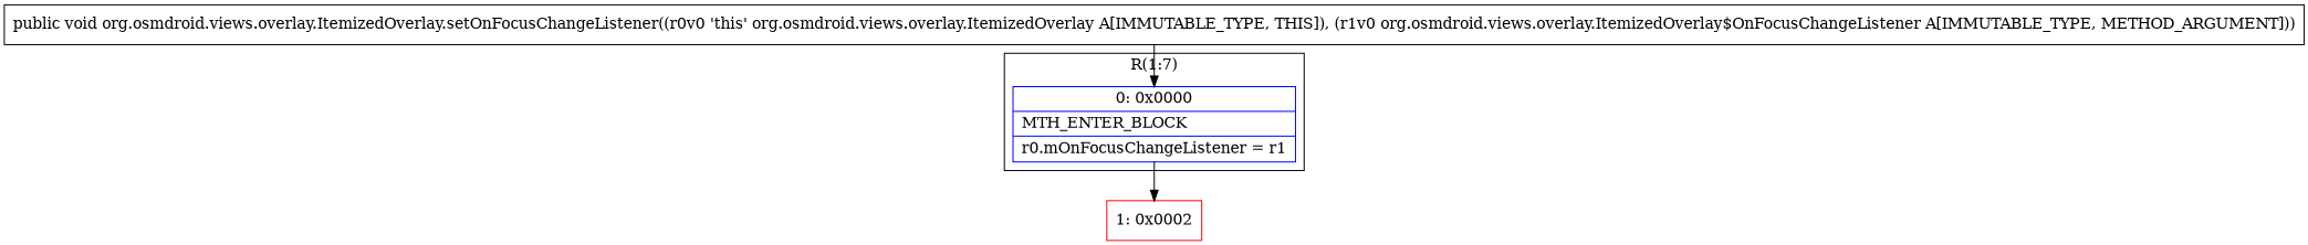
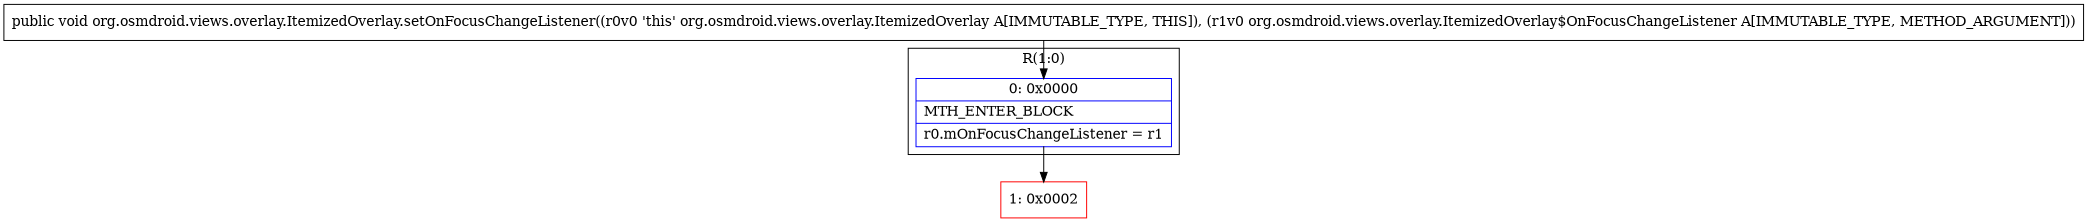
  digraph {
    node [shape=record]
    n1 [color=blue label="{0\:\ 0x0000|MTH_ENTER_BLOCK\l|r0.mOnFocusChangeListener = r1\l}"]
    n2 [color=red label="{1\:\ 0x0002}"]
    n3 [label="{public void org.osmdroid.views.overlay.ItemizedOverlay.setOnFocusChangeListener((r0v0 'this' org.osmdroid.views.overlay.ItemizedOverlay A[IMMUTABLE_TYPE, THIS]), (r1v0 org.osmdroid.views.overlay.ItemizedOverlay$OnFocusChangeListener A[IMMUTABLE_TYPE, METHOD_ARGUMENT])) }"]
    subgraph cluster_1 {
-     label="R(1:7)"
+     label="R(1:0)"
      n1
    }
    n1 -> n2
    n3 -> n1
  }
